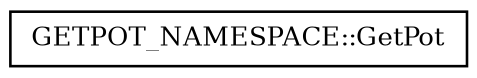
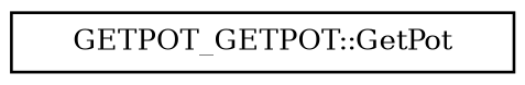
  digraph {
    rankdir=LR
    fontname="DejaVu Serif"
-   n1 [color=black fillcolor=white fontname="DejaVu Serif" fontsize=10 height=0.2 label="GETPOT_NAMESPACE::GetPot" shape=record style=filled width=0.4]
+   n1 [color=black fillcolor=white fontname="DejaVu Serif" fontsize=10 height=0.2 label="GETPOT_GETPOT::GetPot" shape=record style=filled width=0.4]
  }
